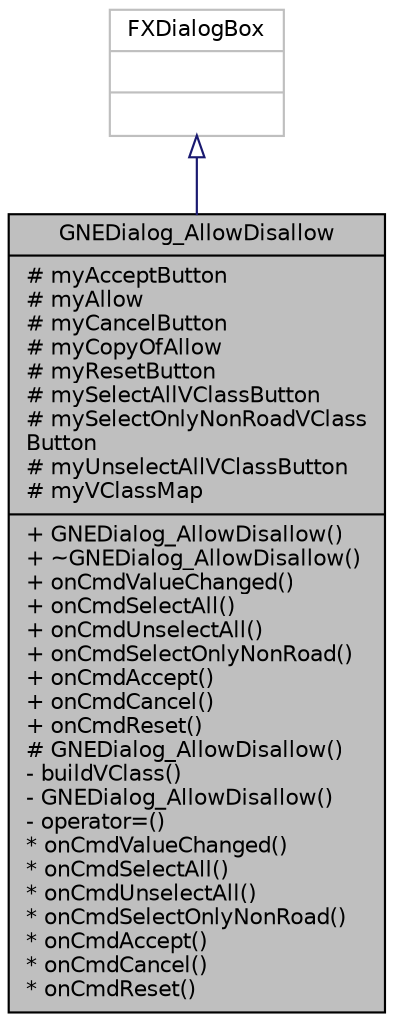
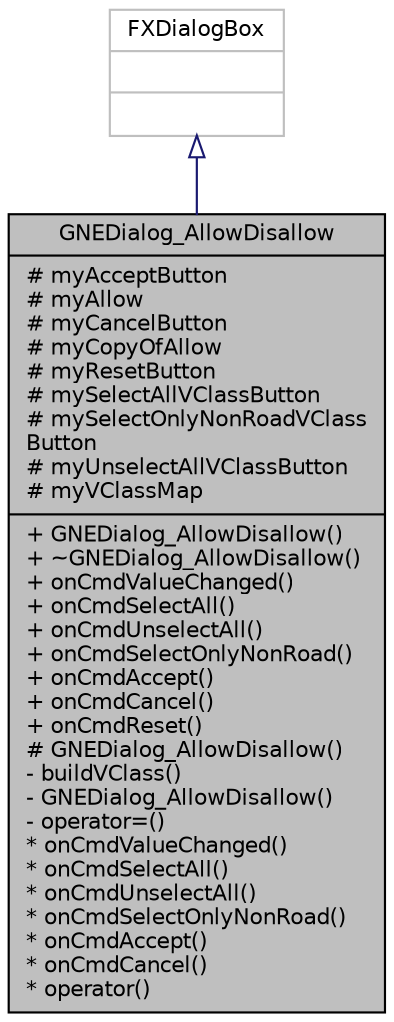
  digraph {
    node [fontname=Helvetica fontsize=10 shape=record style=filled]
-   n1 [color=black fillcolor=grey75 fontcolor=black height=0.2 label="{GNEDialog_AllowDisallow\n|# myAcceptButton\l# myAllow\l# myCancelButton\l# myCopyOfAllow\l# myResetButton\l# mySelectAllVClassButton\l# mySelectOnlyNonRoadVClass\lButton\l# myUnselectAllVClassButton\l# myVClassMap\l|+ GNEDialog_AllowDisallow()\l+ ~GNEDialog_AllowDisallow()\l+ onCmdValueChanged()\l+ onCmdSelectAll()\l+ onCmdUnselectAll()\l+ onCmdSelectOnlyNonRoad()\l+ onCmdAccept()\l+ onCmdCancel()\l+ onCmdReset()\l# GNEDialog_AllowDisallow()\l- buildVClass()\l- GNEDialog_AllowDisallow()\l- operator=()\l* onCmdValueChanged()\l* onCmdSelectAll()\l* onCmdUnselectAll()\l* onCmdSelectOnlyNonRoad()\l* onCmdAccept()\l* onCmdCancel()\l* onCmdReset()\l}" width=0.4]
+   n1 [color=black fillcolor=grey75 fontcolor=black height=0.2 label="{GNEDialog_AllowDisallow\n|# myAcceptButton\l# myAllow\l# myCancelButton\l# myCopyOfAllow\l# myResetButton\l# mySelectAllVClassButton\l# mySelectOnlyNonRoadVClass\lButton\l# myUnselectAllVClassButton\l# myVClassMap\l|+ GNEDialog_AllowDisallow()\l+ ~GNEDialog_AllowDisallow()\l+ onCmdValueChanged()\l+ onCmdSelectAll()\l+ onCmdUnselectAll()\l+ onCmdSelectOnlyNonRoad()\l+ onCmdAccept()\l+ onCmdCancel()\l+ onCmdReset()\l# GNEDialog_AllowDisallow()\l- buildVClass()\l- GNEDialog_AllowDisallow()\l- operator=()\l* onCmdValueChanged()\l* onCmdSelectAll()\l* onCmdUnselectAll()\l* onCmdSelectOnlyNonRoad()\l* onCmdAccept()\l* onCmdCancel()\l* operator()\l}" width=0.4]
    n2 [color=grey75 fillcolor=white height=0.2 label="{FXDialogBox\n||}" width=0.4]
    n2 -> n1 [arrowtail=onormal color=midnightblue dir=back fontname=Helvetica fontsize=10 labelfontname=Helvetica labelfontsize=10 style=solid]
  }
